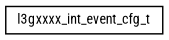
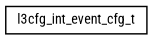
  digraph {
    rankdir=LR
    fontname="Roboto Condensed"
-   n1 [color=black fillcolor=white fontname="Roboto Condensed" fontsize=10 height=0.2 label=l3gxxxx_int_event_cfg_t shape=record style=filled width=0.4]
+   n1 [color=black fillcolor=white fontname="Roboto Condensed" fontsize=10 height=0.2 label=l3cfg_int_event_cfg_t shape=record style=filled width=0.4]
  }
